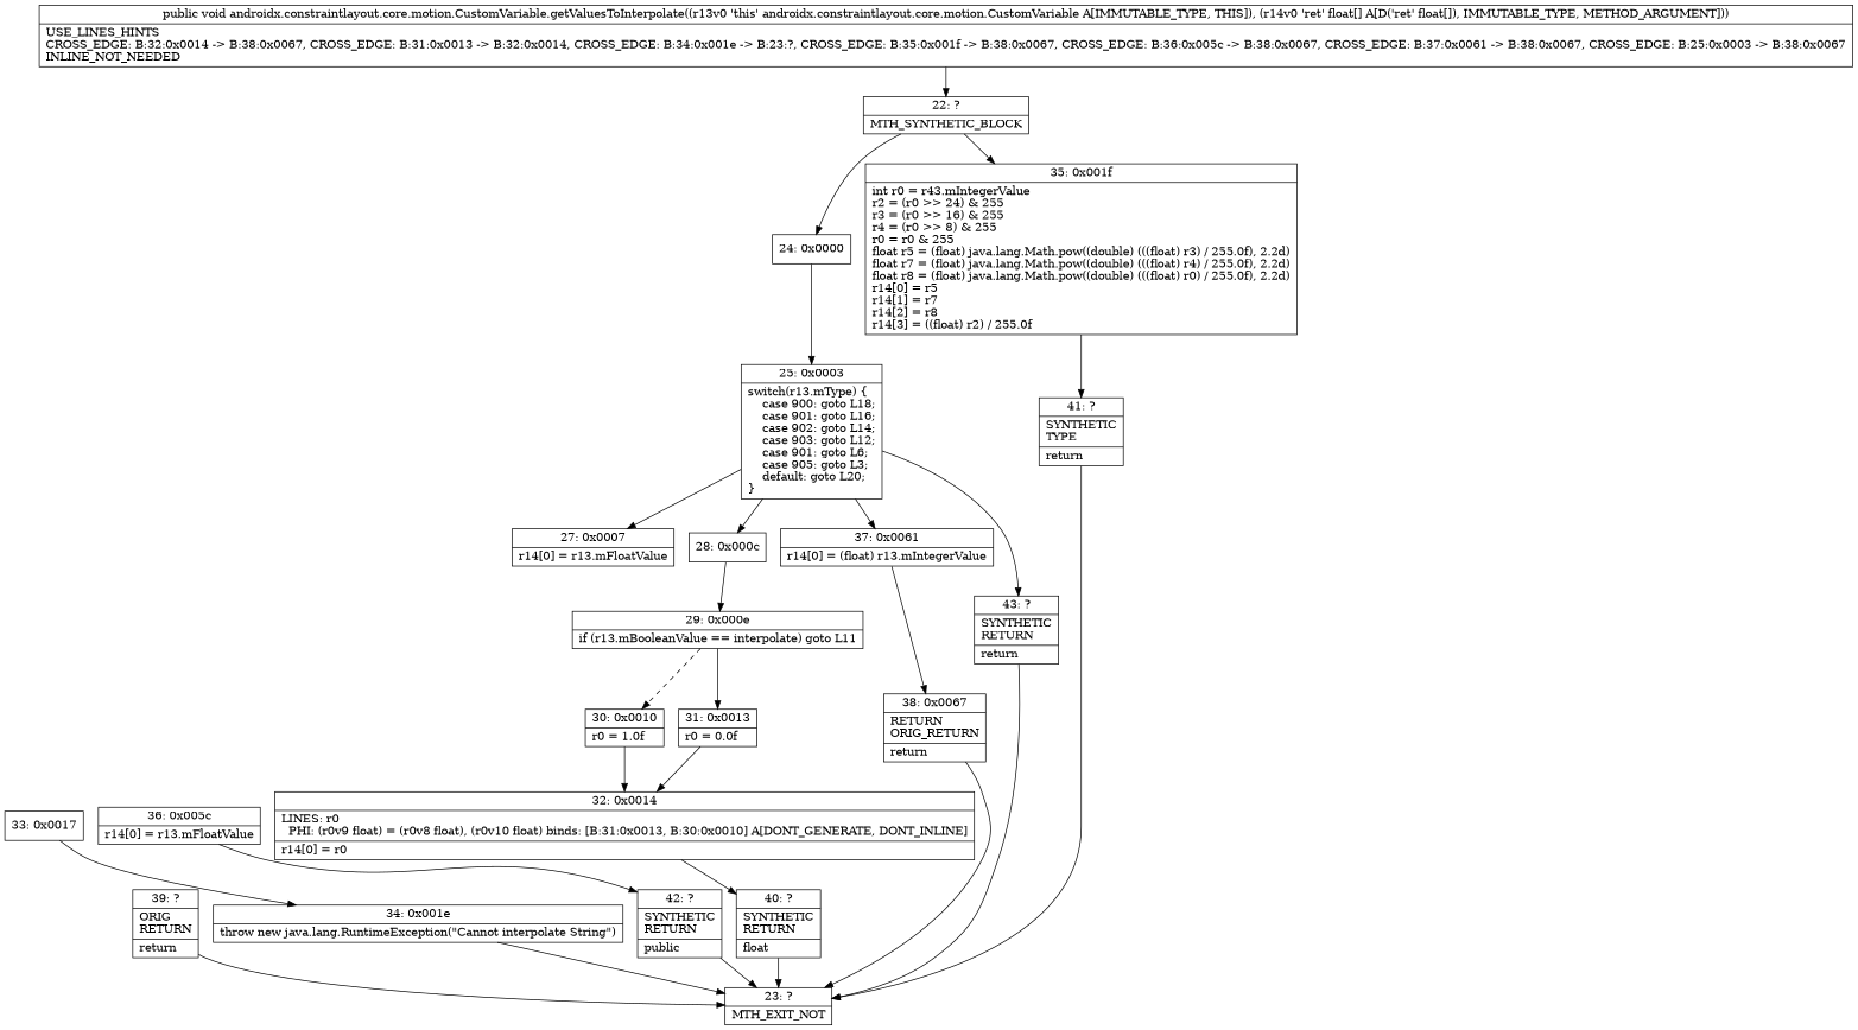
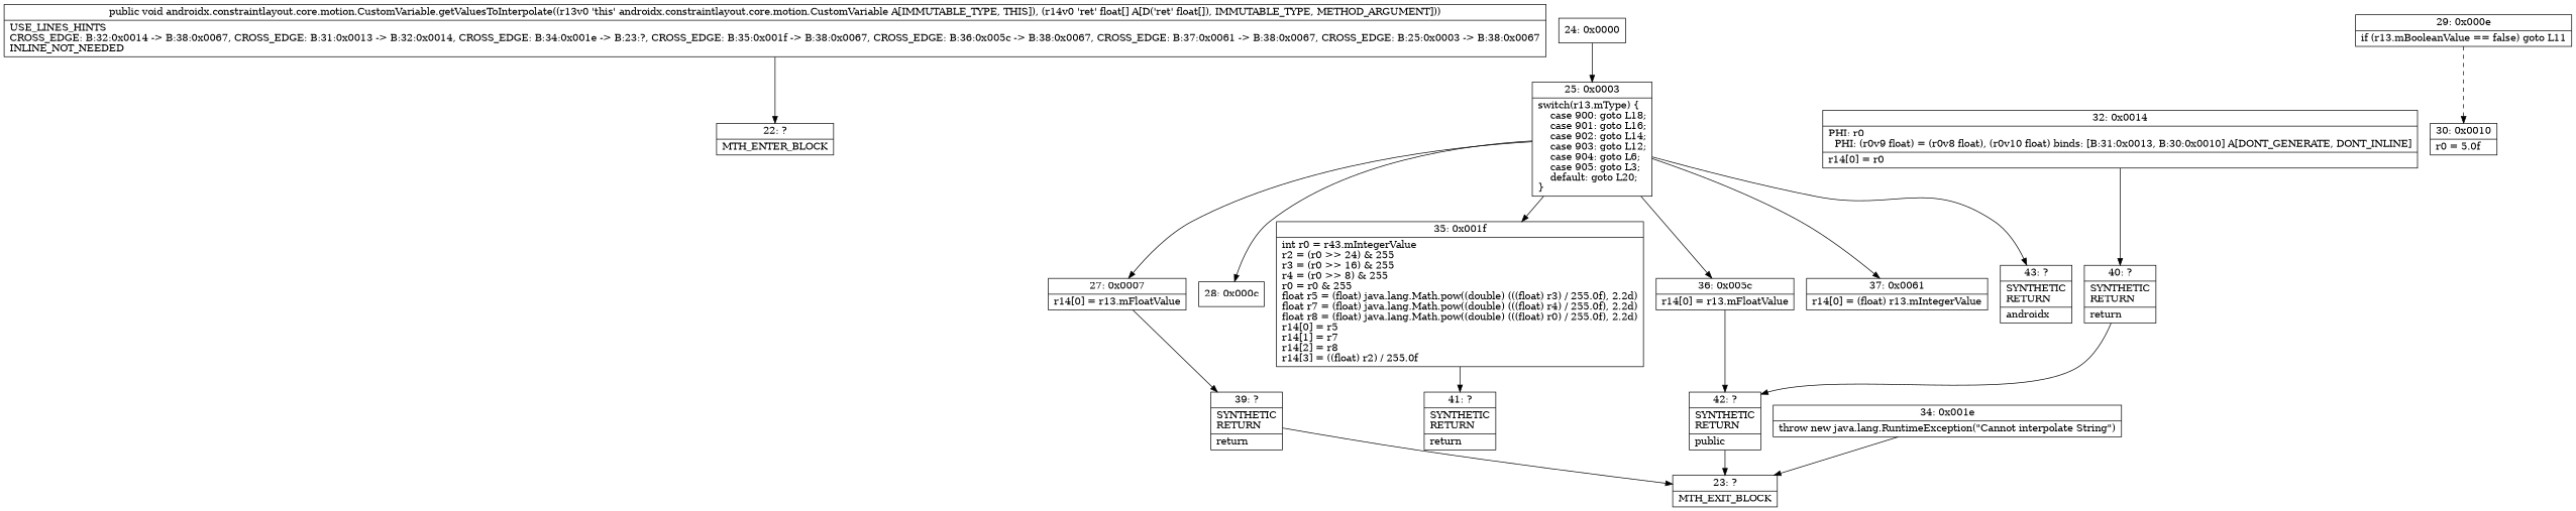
  digraph {
    node [shape=record]
-   n1 [label="{22\:\ ?|MTH_SYNTHETIC_BLOCK\l}"]
+   n1 [label="{22\:\ ?|MTH_ENTER_BLOCK\l}"]
    n2 [label="{24\:\ 0x0000}"]
-   n3 [label="{25\:\ 0x0003|switch(r13.mType) \{\l    case 900: goto L18;\l    case 901: goto L16;\l    case 902: goto L14;\l    case 903: goto L12;\l    case 901: goto L6;\l    case 905: goto L3;\l    default: goto L20;\l\}\l}"]
+   n3 [label="{25\:\ 0x0003|switch(r13.mType) \{\l    case 900: goto L18;\l    case 901: goto L16;\l    case 902: goto L14;\l    case 903: goto L12;\l    case 904: goto L6;\l    case 905: goto L3;\l    default: goto L20;\l\}\l}"]
    n4 [label="{27\:\ 0x0007|r14[0] = r13.mFloatValue\l}"]
    n5 [label="{28\:\ 0x000c}"]
    n6 [label="{35\:\ 0x001f|int r0 = r43.mIntegerValue\lr2 = (r0 \>\> 24) & 255\lr3 = (r0 \>\> 16) & 255\lr4 = (r0 \>\> 8) & 255\lr0 = r0 & 255\lfloat r5 = (float) java.lang.Math.pow((double) (((float) r3) \/ 255.0f), 2.2d)\lfloat r7 = (float) java.lang.Math.pow((double) (((float) r4) \/ 255.0f), 2.2d)\lfloat r8 = (float) java.lang.Math.pow((double) (((float) r0) \/ 255.0f), 2.2d)\lr14[0] = r5\lr14[1] = r7\lr14[2] = r8\lr14[3] = ((float) r2) \/ 255.0f\l}"]
    n7 [label="{36\:\ 0x005c|r14[0] = r13.mFloatValue\l}"]
    n8 [label="{37\:\ 0x0061|r14[0] = (float) r13.mIntegerValue\l}"]
-   n9 [label="{43\:\ ?|SYNTHETIC\lRETURN\l|return\l}"]
-   n10 [label="{39\:\ ?|ORIG\lRETURN\l|return\l}"]
-   n11 [label="{29\:\ 0x000e|if (r13.mBooleanValue == interpolate) goto L11\l}"]
-   n12 [label="{33\:\ 0x0017}"]
+   n9 [label="{43\:\ ?|SYNTHETIC\lRETURN\l|androidx\l}"]
+   n10 [label="{39\:\ ?|SYNTHETIC\lRETURN\l|return\l}"]
+   n11 [label="{29\:\ 0x000e|if (r13.mBooleanValue == false) goto L11\l}"]
    n13 [label="{34\:\ 0x001e|throw new java.lang.RuntimeException(\"Cannot interpolate String\")\l}"]
-   n14 [label="{41\:\ ?|SYNTHETIC\lTYPE\l|return\l}"]
+   n14 [label="{41\:\ ?|SYNTHETIC\lRETURN\l|return\l}"]
    n15 [label="{42\:\ ?|SYNTHETIC\lRETURN\l|public\l}"]
-   n16 [label="{38\:\ 0x0067|RETURN\lORIG_RETURN\l|return\l}"]
-   n17 [label="{23\:\ ?|MTH_EXIT_NOT\l}"]
-   n18 [label="{30\:\ 0x0010|r0 = 1.0f\l}"]
-   n19 [label="{31\:\ 0x0013|r0 = 0.0f\l}"]
-   n20 [label="{32\:\ 0x0014|LINES: r0 \l  PHI: (r0v9 float) = (r0v8 float), (r0v10 float) binds: [B:31:0x0013, B:30:0x0010] A[DONT_GENERATE, DONT_INLINE]\l|r14[0] = r0\l}"]
-   n21 [label="{40\:\ ?|SYNTHETIC\lRETURN\l|float\l}"]
+   n17 [label="{23\:\ ?|MTH_EXIT_BLOCK\l}"]
+   n18 [label="{30\:\ 0x0010|r0 = 5.0f\l}"]
+   n20 [label="{32\:\ 0x0014|PHI: r0 \l  PHI: (r0v9 float) = (r0v8 float), (r0v10 float) binds: [B:31:0x0013, B:30:0x0010] A[DONT_GENERATE, DONT_INLINE]\l|r14[0] = r0\l}"]
+   n21 [label="{40\:\ ?|SYNTHETIC\lRETURN\l|return\l}"]
    n22 [label="{public void androidx.constraintlayout.core.motion.CustomVariable.getValuesToInterpolate((r13v0 'this' androidx.constraintlayout.core.motion.CustomVariable A[IMMUTABLE_TYPE, THIS]), (r14v0 'ret' float[] A[D('ret' float[]), IMMUTABLE_TYPE, METHOD_ARGUMENT]))  | USE_LINES_HINTS\lCROSS_EDGE: B:32:0x0014 \-\> B:38:0x0067, CROSS_EDGE: B:31:0x0013 \-\> B:32:0x0014, CROSS_EDGE: B:34:0x001e \-\> B:23:?, CROSS_EDGE: B:35:0x001f \-\> B:38:0x0067, CROSS_EDGE: B:36:0x005c \-\> B:38:0x0067, CROSS_EDGE: B:37:0x0061 \-\> B:38:0x0067, CROSS_EDGE: B:25:0x0003 \-\> B:38:0x0067\lINLINE_NOT_NEEDED\l}"]
-   n1 -> n2
    n2 -> n3
    n3 -> n4
    n3 -> n5
-   n1 -> n6
+   n3 -> n6
+   n3 -> n7
    n3 -> n8
    n3 -> n9
-   n5 -> n11
+   n4 -> n10
    n6 -> n14
    n7 -> n15
-   n8 -> n16
-   n9 -> n17
    n10 -> n17
    n11 -> n18 [style=dashed]
-   n11 -> n19
-   n12 -> n13
    n13 -> n17
-   n14 -> n17
    n15 -> n17
-   n16 -> n17
-   n18 -> n20
-   n19 -> n20
    n20 -> n21
-   n21 -> n17
+   n21 -> n15
    n22 -> n1
  }
